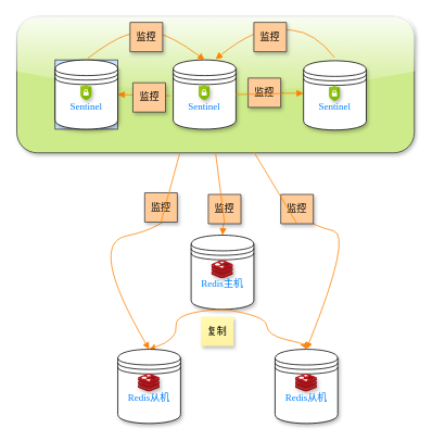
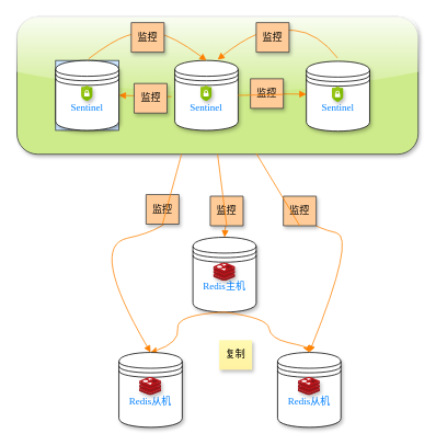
  <mxCell id="0" />
  <mxCell id="1" parent="0" />
  <mxCell id="2" value="" style="rounded=1;whiteSpace=wrap;html=1;shadow=1;glass=1;sketch=0;hachureGap=4;fontFamily=Lucida Console;fillColor=#cdeb8b;strokeColor=#36393d;gradientColor=none;" vertex="1" parent="1"><mxGeometry x="20" y="20" width="488" height="167" as="geometry" /></mxCell>
  <mxCell id="3" value="" style="group" parent="1" vertex="1" connectable="0"><mxGeometry x="234" y="288" width="77" height="91" as="geometry" /></mxCell>
  <mxCell id="4" value="Redis主机" style="shape=datastore;whiteSpace=wrap;html=1;rounded=1;shadow=1;glass=1;sketch=0;hachureGap=4;fontFamily=Lucida Console;fontColor=#007FFF;gradientColor=none;" parent="3" vertex="1"><mxGeometry width="77" height="91" as="geometry" /></mxCell>
  <mxCell id="5" value="&lt;span style=&quot;color: rgba(0, 0, 0, 0); font-family: monospace; font-size: 0px; text-align: start;&quot;&gt;%3CmxGraphModel%3E%3Croot%3E%3CmxCell%20id%3D%220%22%2F%3E%3CmxCell%20id%3D%221%22%20parent%3D%220%22%2F%3E%3CmxCell%20id%3D%222%22%20value%3D%22%22%20style%3D%22group%22%20vertex%3D%221%22%20connectable%3D%220%22%20parent%3D%221%22%3E%3CmxGeometry%20x%3D%22-71%22%20y%3D%22174%22%20width%3D%2277%22%20height%3D%2291%22%20as%3D%22geometry%22%2F%3E%3C%2FmxCell%3E%3CmxCell%20id%3D%223%22%20value%3D%22Redis%E4%B8%BB%E6%9C%BA%22%20style%3D%22shape%3Ddatastore%3BwhiteSpace%3Dwrap%3Bhtml%3D1%3Brounded%3D1%3Bshadow%3D1%3Bglass%3D1%3Bsketch%3D0%3BhachureGap%3D4%3BfontFamily%3DLucida%20Console%3BfontColor%3D%23007FFF%3BgradientColor%3Dnone%3B%22%20vertex%3D%221%22%20parent%3D%222%22%3E%3CmxGeometry%20width%3D%2277%22%20height%3D%2291%22%20as%3D%22geometry%22%2F%3E%3C%2FmxCell%3E%3CmxCell%20id%3D%224%22%20value%3D%22%22%20style%3D%22sketch%3D0%3Baspect%3Dfixed%3Bhtml%3D1%3Bpoints%3D%5B%5D%3Balign%3Dcenter%3Bimage%3BfontSize%3D12%3Bimage%3Dimg%2Flib%2Fmscae%2FCache_Redis_Product.svg%3Brounded%3D1%3Bshadow%3D1%3Bglass%3D1%3BhachureGap%3D4%3BfontFamily%3DLucida%20Console%3BfontColor%3D%23007FFF%3BgradientColor%3Dnone%3B%22%20vertex%3D%221%22%20parent%3D%222%22%3E%3CmxGeometry%20x%3D%2225.11%22%20y%3D%2231%22%20width%3D%2226.79%22%20height%3D%2222.5%22%20as%3D%22geometry%22%2F%3E%3C%2FmxCell%3E%3C%2Froot%3E%3C%2FmxGraphModel%3E&lt;/span&gt;" style="sketch=0;aspect=fixed;html=1;points=[];align=center;image;fontSize=12;image=img/lib/mscae/Cache_Redis_Product.svg;rounded=1;shadow=1;glass=1;hachureGap=4;fontFamily=Lucida Console;fontColor=#007FFF;gradientColor=none;" parent="3" vertex="1"><mxGeometry x="25.11" y="31" width="26.79" height="22.5" as="geometry" /></mxCell>
  <mxCell id="6" value="" style="endArrow=classic;html=1;rounded=0;strokeColor=#FF8000;fontFamily=Lucida Console;fontColor=#007FFF;sourcePerimeterSpacing=8;targetPerimeterSpacing=8;curved=1;exitX=0.5;exitY=1;exitDx=0;exitDy=0;entryX=0.5;entryY=0;entryDx=0;entryDy=0;" parent="1" source="4" target="17" edge="1"><mxGeometry width="50" height="50" relative="1" as="geometry"><mxPoint x="289" y="401" as="sourcePoint" /><mxPoint x="385" y="424" as="targetPoint" /><Array as="points"><mxPoint x="325" y="386" /><mxPoint x="328" y="411" /><mxPoint x="372" y="421" /></Array></mxGeometry></mxCell>
  <mxCell id="7" value="" style="endArrow=classic;html=1;rounded=0;strokeColor=#FF8000;fontFamily=Lucida Console;fontColor=#007FFF;sourcePerimeterSpacing=8;targetPerimeterSpacing=8;curved=1;exitX=0.5;exitY=1;exitDx=0;exitDy=0;entryX=0.5;entryY=0;entryDx=0;entryDy=0;" parent="1" source="4" target="14" edge="1"><mxGeometry width="50" height="50" relative="1" as="geometry"><mxPoint x="288" y="398" as="sourcePoint" /><mxPoint x="400" y="286" as="targetPoint" /><Array as="points"><mxPoint x="213" y="382" /><mxPoint x="218" y="416" /></Array></mxGeometry></mxCell>
- <mxCell id="8" value="复制" style="shape=note;whiteSpace=wrap;html=1;backgroundOutline=1;fontColor=#000000;darkOpacity=0.05;fillColor=#FFF9B2;strokeColor=none;fillStyle=solid;direction=west;gradientDirection=north;gradientColor=#FFF2A1;shadow=1;size=0;pointerEvents=1;rounded=1;glass=1;sketch=0;hachureGap=4;fontFamily=Lucida Console;" parent="1" vertex="1"><mxGeometry x="246" y="388" width="40" height="36" as="geometry" /></mxCell>
+ <mxCell id="8" value="复制" style="shape=note;whiteSpace=wrap;html=1;backgroundOutline=1;fontColor=#000000;darkOpacity=0.05;fillColor=#FFF9B2;strokeColor=none;fillStyle=solid;direction=west;gradientDirection=north;gradientColor=#FFF2A1;shadow=1;size=0;pointerEvents=1;rounded=1;glass=1;sketch=0;hachureGap=4;fontFamily=Lucida Console;" parent="1" vertex="1"><mxGeometry x="266" y="413" width="40" height="36" as="geometry" /></mxCell>
  <mxCell id="9" value="" style="group" parent="1" vertex="1" connectable="0"><mxGeometry x="212" y="73" width="77" height="85" as="geometry" /></mxCell>
  <mxCell id="10" value="Sentinel" style="shape=datastore;whiteSpace=wrap;html=1;rounded=1;shadow=1;glass=1;sketch=0;hachureGap=4;fontFamily=Lucida Console;fontColor=#007FFF;gradientColor=none;" parent="9" vertex="1"><mxGeometry width="77" height="85" as="geometry" /></mxCell>
  <mxCell id="11" value="" style="sketch=0;aspect=fixed;html=1;points=[];align=center;image;fontSize=12;image=img/lib/mscae/Security_Center.svg;rounded=1;shadow=1;glass=1;hachureGap=4;fontFamily=Lucida Console;fontColor=#007FFF;gradientColor=none;" parent="9" vertex="1"><mxGeometry x="31.48" y="30.5" width="14.04" height="19.5" as="geometry" /></mxCell>
  <mxCell id="12" value="" style="edgeStyle=none;orthogonalLoop=1;jettySize=auto;html=1;rounded=0;strokeColor=#FF8000;fontFamily=Lucida Console;fontColor=#007FFF;startArrow=none;startFill=0;endArrow=block;endFill=1;sourcePerimeterSpacing=8;targetPerimeterSpacing=8;curved=1;entryX=1;entryY=0.5;entryDx=0;entryDy=0;" edge="1" parent="9" target="33"><mxGeometry width="120" relative="1" as="geometry"><mxPoint x="-4" y="44" as="sourcePoint" /><mxPoint x="116" y="44" as="targetPoint" /><Array as="points" /></mxGeometry></mxCell>
  <mxCell id="13" value="" style="group" parent="1" vertex="1" connectable="0"><mxGeometry x="144" y="428" width="77" height="91" as="geometry" /></mxCell>
  <mxCell id="14" value="Redis从机" style="shape=datastore;whiteSpace=wrap;html=1;rounded=1;shadow=1;glass=1;sketch=0;hachureGap=4;fontFamily=Lucida Console;fontColor=#007FFF;gradientColor=none;" parent="13" vertex="1"><mxGeometry width="77" height="91" as="geometry" /></mxCell>
  <mxCell id="15" value="&lt;span style=&quot;color: rgba(0, 0, 0, 0); font-family: monospace; font-size: 0px; text-align: start;&quot;&gt;%3CmxGraphModel%3E%3Croot%3E%3CmxCell%20id%3D%220%22%2F%3E%3CmxCell%20id%3D%221%22%20parent%3D%220%22%2F%3E%3CmxCell%20id%3D%222%22%20value%3D%22%22%20style%3D%22group%22%20vertex%3D%221%22%20connectable%3D%220%22%20parent%3D%221%22%3E%3CmxGeometry%20x%3D%22-71%22%20y%3D%22174%22%20width%3D%2277%22%20height%3D%2291%22%20as%3D%22geometry%22%2F%3E%3C%2FmxCell%3E%3CmxCell%20id%3D%223%22%20value%3D%22Redis%E4%B8%BB%E6%9C%BA%22%20style%3D%22shape%3Ddatastore%3BwhiteSpace%3Dwrap%3Bhtml%3D1%3Brounded%3D1%3Bshadow%3D1%3Bglass%3D1%3Bsketch%3D0%3BhachureGap%3D4%3BfontFamily%3DLucida%20Console%3BfontColor%3D%23007FFF%3BgradientColor%3Dnone%3B%22%20vertex%3D%221%22%20parent%3D%222%22%3E%3CmxGeometry%20width%3D%2277%22%20height%3D%2291%22%20as%3D%22geometry%22%2F%3E%3C%2FmxCell%3E%3CmxCell%20id%3D%224%22%20value%3D%22%22%20style%3D%22sketch%3D0%3Baspect%3Dfixed%3Bhtml%3D1%3Bpoints%3D%5B%5D%3Balign%3Dcenter%3Bimage%3BfontSize%3D12%3Bimage%3Dimg%2Flib%2Fmscae%2FCache_Redis_Product.svg%3Brounded%3D1%3Bshadow%3D1%3Bglass%3D1%3BhachureGap%3D4%3BfontFamily%3DLucida%20Console%3BfontColor%3D%23007FFF%3BgradientColor%3Dnone%3B%22%20vertex%3D%221%22%20parent%3D%222%22%3E%3CmxGeometry%20x%3D%2225.11%22%20y%3D%2231%22%20width%3D%2226.79%22%20height%3D%2222.5%22%20as%3D%22geometry%22%2F%3E%3C%2FmxCell%3E%3C%2Froot%3E%3C%2FmxGraphModel%3E&lt;/span&gt;" style="sketch=0;aspect=fixed;html=1;points=[];align=center;image;fontSize=12;image=img/lib/mscae/Cache_Redis_Product.svg;rounded=1;shadow=1;glass=1;hachureGap=4;fontFamily=Lucida Console;fontColor=#007FFF;gradientColor=none;" parent="13" vertex="1"><mxGeometry x="25.11" y="30" width="26.79" height="22.5" as="geometry" /></mxCell>
  <mxCell id="16" value="" style="group" parent="1" vertex="1" connectable="0"><mxGeometry x="337" y="428" width="77" height="91" as="geometry" /></mxCell>
  <mxCell id="17" value="Redis从机" style="shape=datastore;whiteSpace=wrap;html=1;rounded=1;shadow=1;glass=1;sketch=0;hachureGap=4;fontFamily=Lucida Console;fontColor=#007FFF;gradientColor=none;" parent="16" vertex="1"><mxGeometry width="77" height="91" as="geometry" /></mxCell>
  <mxCell id="18" value="&lt;span style=&quot;color: rgba(0, 0, 0, 0); font-family: monospace; font-size: 0px; text-align: start;&quot;&gt;%3CmxGraphModel%3E%3Croot%3E%3CmxCell%20id%3D%220%22%2F%3E%3CmxCell%20id%3D%221%22%20parent%3D%220%22%2F%3E%3CmxCell%20id%3D%222%22%20value%3D%22%22%20style%3D%22group%22%20vertex%3D%221%22%20connectable%3D%220%22%20parent%3D%221%22%3E%3CmxGeometry%20x%3D%22-71%22%20y%3D%22174%22%20width%3D%2277%22%20height%3D%2291%22%20as%3D%22geometry%22%2F%3E%3C%2FmxCell%3E%3CmxCell%20id%3D%223%22%20value%3D%22Redis%E4%B8%BB%E6%9C%BA%22%20style%3D%22shape%3Ddatastore%3BwhiteSpace%3Dwrap%3Bhtml%3D1%3Brounded%3D1%3Bshadow%3D1%3Bglass%3D1%3Bsketch%3D0%3BhachureGap%3D4%3BfontFamily%3DLucida%20Console%3BfontColor%3D%23007FFF%3BgradientColor%3Dnone%3B%22%20vertex%3D%221%22%20parent%3D%222%22%3E%3CmxGeometry%20width%3D%2277%22%20height%3D%2291%22%20as%3D%22geometry%22%2F%3E%3C%2FmxCell%3E%3CmxCell%20id%3D%224%22%20value%3D%22%22%20style%3D%22sketch%3D0%3Baspect%3Dfixed%3Bhtml%3D1%3Bpoints%3D%5B%5D%3Balign%3Dcenter%3Bimage%3BfontSize%3D12%3Bimage%3Dimg%2Flib%2Fmscae%2FCache_Redis_Product.svg%3Brounded%3D1%3Bshadow%3D1%3Bglass%3D1%3BhachureGap%3D4%3BfontFamily%3DLucida%20Console%3BfontColor%3D%23007FFF%3BgradientColor%3Dnone%3B%22%20vertex%3D%221%22%20parent%3D%222%22%3E%3CmxGeometry%20x%3D%2225.11%22%20y%3D%2231%22%20width%3D%2226.79%22%20height%3D%2222.5%22%20as%3D%22geometry%22%2F%3E%3C%2FmxCell%3E%3C%2Froot%3E%3C%2FmxGraphModel%3E&lt;/span&gt;" style="sketch=0;aspect=fixed;html=1;points=[];align=center;image;fontSize=12;image=img/lib/mscae/Cache_Redis_Product.svg;rounded=1;shadow=1;glass=1;hachureGap=4;fontFamily=Lucida Console;fontColor=#007FFF;gradientColor=none;" parent="16" vertex="1"><mxGeometry x="25.1" y="30" width="26.79" height="22.5" as="geometry" /></mxCell>
  <mxCell id="19" value="" style="edgeStyle=none;orthogonalLoop=1;jettySize=auto;html=1;rounded=0;strokeColor=#FF8000;fontFamily=Lucida Console;fontColor=#007FFF;startArrow=none;startFill=0;endArrow=block;endFill=1;targetPerimeterSpacing=8;curved=1;entryX=0.5;entryY=0;entryDx=0;entryDy=0;" parent="1" source="24" target="4" edge="1"><mxGeometry width="120" relative="1" as="geometry"><mxPoint x="272" y="228" as="sourcePoint" /><mxPoint x="387" y="241" as="targetPoint" /><Array as="points" /></mxGeometry></mxCell>
  <mxCell id="20" value="" style="edgeStyle=none;orthogonalLoop=1;jettySize=auto;html=1;rounded=0;strokeColor=#FF8000;fontFamily=Lucida Console;fontColor=#007FFF;startArrow=none;startFill=0;endArrow=block;endFill=1;targetPerimeterSpacing=8;curved=1;entryX=0.5;entryY=0;entryDx=0;entryDy=0;" parent="1" source="26" target="17" edge="1"><mxGeometry width="120" relative="1" as="geometry"><mxPoint x="311" y="186" as="sourcePoint" /><mxPoint x="374" y="159.5" as="targetPoint" /><Array as="points"><mxPoint x="360" y="257" /><mxPoint x="385" y="277" /><mxPoint x="432" y="288" /></Array></mxGeometry></mxCell>
  <mxCell id="21" value="" style="edgeStyle=none;orthogonalLoop=1;jettySize=auto;html=1;rounded=0;strokeColor=#FF8000;fontFamily=Lucida Console;fontColor=#007FFF;startArrow=none;startFill=0;endArrow=block;endFill=1;targetPerimeterSpacing=8;curved=1;entryX=0.5;entryY=0;entryDx=0;entryDy=0;entryPerimeter=0;exitX=0;exitY=0.5;exitDx=0;exitDy=0;" parent="1" source="22" target="14" edge="1"><mxGeometry width="120" relative="1" as="geometry"><mxPoint x="231" y="192" as="sourcePoint" /><mxPoint x="351" y="192" as="targetPoint" /><Array as="points"><mxPoint x="202" y="279" /><mxPoint x="107" y="299" /></Array></mxGeometry></mxCell>
  <mxCell id="22" value="监控" style="shape=note;whiteSpace=wrap;html=1;backgroundOutline=1;darkOpacity=0.05;fillColor=#ffcc99;strokeColor=#36393d;fillStyle=solid;direction=west;gradientDirection=north;shadow=1;size=0;pointerEvents=1;rounded=1;glass=1;sketch=0;hachureGap=4;fontFamily=Lucida Console;" parent="1" vertex="1"><mxGeometry x="177" y="236" width="40" height="36" as="geometry" /></mxCell>
  <mxCell id="23" value="" style="edgeStyle=none;orthogonalLoop=1;jettySize=auto;html=1;rounded=0;strokeColor=#FF8000;fontFamily=Lucida Console;fontColor=#007FFF;startArrow=none;startFill=0;endArrow=none;endFill=1;sourcePerimeterSpacing=8;curved=1;entryX=0.5;entryY=0;entryDx=0;entryDy=0;entryPerimeter=0;exitX=0.41;exitY=1;exitDx=0;exitDy=0;exitPerimeter=0;" parent="1" source="2" target="22" edge="1"><mxGeometry width="120" relative="1" as="geometry"><mxPoint x="206" y="195" as="sourcePoint" /><mxPoint x="182.5" y="428" as="targetPoint" /><Array as="points" /></mxGeometry></mxCell>
  <mxCell id="24" value="监控" style="shape=note;whiteSpace=wrap;html=1;backgroundOutline=1;darkOpacity=0.05;fillColor=#ffcc99;strokeColor=#36393d;fillStyle=solid;direction=west;gradientDirection=north;shadow=1;size=0;pointerEvents=1;rounded=1;glass=1;sketch=0;hachureGap=4;fontFamily=Lucida Console;" parent="1" vertex="1"><mxGeometry x="255.11" y="238" width="40" height="36" as="geometry" /></mxCell>
  <mxCell id="25" value="" style="edgeStyle=none;orthogonalLoop=1;jettySize=auto;html=1;rounded=0;strokeColor=#FF8000;fontFamily=Lucida Console;fontColor=#007FFF;startArrow=none;startFill=0;endArrow=none;endFill=1;sourcePerimeterSpacing=8;curved=1;entryX=0.5;entryY=0;entryDx=0;entryDy=0;exitX=0.5;exitY=1;exitDx=0;exitDy=0;" parent="1" target="24" edge="1" source="2"><mxGeometry width="120" relative="1" as="geometry"><mxPoint x="260" y="202" as="sourcePoint" /><mxPoint x="272.5" y="288" as="targetPoint" /><Array as="points" /></mxGeometry></mxCell>
  <mxCell id="26" value="监控" style="shape=note;whiteSpace=wrap;html=1;backgroundOutline=1;darkOpacity=0.05;fillColor=#ffcc99;strokeColor=#36393d;fillStyle=solid;direction=west;gradientDirection=north;shadow=1;size=0;pointerEvents=1;rounded=1;glass=1;sketch=0;hachureGap=4;fontFamily=Lucida Console;" parent="1" vertex="1"><mxGeometry x="344" y="238" width="40" height="36" as="geometry" /></mxCell>
  <mxCell id="27" value="" style="edgeStyle=none;orthogonalLoop=1;jettySize=auto;html=1;rounded=0;strokeColor=#FF8000;fontFamily=Lucida Console;fontColor=#007FFF;startArrow=none;startFill=0;endArrow=none;endFill=1;sourcePerimeterSpacing=8;curved=1;entryX=0.5;entryY=0;entryDx=0;entryDy=0;" parent="1" target="26" edge="1"><mxGeometry width="120" relative="1" as="geometry"><mxPoint x="311" y="186" as="sourcePoint" /><mxPoint x="375.5" y="428" as="targetPoint" /><Array as="points" /></mxGeometry></mxCell>
  <mxCell id="28" value="" style="group" vertex="1" connectable="0" parent="1"><mxGeometry x="372" y="74" width="77" height="85" as="geometry" /></mxCell>
  <mxCell id="29" value="Sentinel" style="shape=datastore;whiteSpace=wrap;html=1;rounded=1;shadow=1;glass=1;sketch=0;hachureGap=4;fontFamily=Lucida Console;fontColor=#007FFF;gradientColor=none;" vertex="1" parent="28"><mxGeometry width="77" height="85" as="geometry" /></mxCell>
  <mxCell id="30" value="" style="sketch=0;aspect=fixed;html=1;points=[];align=center;image;fontSize=12;image=img/lib/mscae/Security_Center.svg;rounded=1;shadow=1;glass=1;hachureGap=4;fontFamily=Lucida Console;fontColor=#007FFF;gradientColor=none;" vertex="1" parent="28"><mxGeometry x="31.48" y="30.5" width="14.04" height="19.5" as="geometry" /></mxCell>
  <mxCell id="31" value="" style="edgeStyle=none;orthogonalLoop=1;jettySize=auto;html=1;rounded=0;strokeColor=#FF8000;fontFamily=Lucida Console;fontColor=#007FFF;startArrow=none;startFill=0;endArrow=block;endFill=1;sourcePerimeterSpacing=8;targetPerimeterSpacing=8;curved=1;" edge="1" parent="28"><mxGeometry width="120" relative="1" as="geometry"><mxPoint x="38" y="-4" as="sourcePoint" /><mxPoint x="-108" y="-2" as="targetPoint" /><Array as="points"><mxPoint x="14" y="-35" /><mxPoint x="-43" y="-40" /><mxPoint x="-79" y="-25" /></Array></mxGeometry></mxCell>
  <mxCell id="32" value="" style="group;fillColor=#cce5ff;strokeColor=#36393d;" vertex="1" connectable="0" parent="1"><mxGeometry x="67" y="73" width="77" height="85" as="geometry" /></mxCell>
  <mxCell id="33" value="Sentinel" style="shape=datastore;whiteSpace=wrap;html=1;rounded=1;shadow=1;glass=1;sketch=0;hachureGap=4;fontFamily=Lucida Console;fontColor=#007FFF;gradientColor=none;" vertex="1" parent="32"><mxGeometry width="77" height="85" as="geometry" /></mxCell>
  <mxCell id="34" value="" style="sketch=0;aspect=fixed;html=1;points=[];align=center;image;fontSize=12;image=img/lib/mscae/Security_Center.svg;rounded=1;shadow=1;glass=1;hachureGap=4;fontFamily=Lucida Console;fontColor=#007FFF;gradientColor=none;" vertex="1" parent="32"><mxGeometry x="31.48" y="30.5" width="14.04" height="19.5" as="geometry" /></mxCell>
  <mxCell id="35" value="" style="edgeStyle=none;orthogonalLoop=1;jettySize=auto;html=1;rounded=0;strokeColor=#FF8000;fontFamily=Lucida Console;fontColor=#007FFF;startArrow=none;startFill=0;endArrow=block;endFill=1;sourcePerimeterSpacing=8;targetPerimeterSpacing=8;curved=1;entryX=0.5;entryY=0;entryDx=0;entryDy=0;" edge="1" parent="32" target="10"><mxGeometry width="120" relative="1" as="geometry"><mxPoint x="40" y="-2" as="sourcePoint" /><mxPoint x="160" y="-2" as="targetPoint" /><Array as="points"><mxPoint x="69" y="-24" /><mxPoint x="104" y="-36" /><mxPoint x="143" y="-30" /></Array></mxGeometry></mxCell>
  <mxCell id="36" value="" style="edgeStyle=none;orthogonalLoop=1;jettySize=auto;html=1;rounded=0;strokeColor=#FF8000;fontFamily=Lucida Console;fontColor=#007FFF;startArrow=none;startFill=0;endArrow=block;endFill=1;targetPerimeterSpacing=8;curved=1;exitX=1;exitY=0.5;exitDx=0;exitDy=0;entryX=0;entryY=0.471;entryDx=0;entryDy=0;entryPerimeter=0;" edge="1" parent="1" source="38" target="29"><mxGeometry width="120" relative="1" as="geometry"><mxPoint x="299" y="122" as="sourcePoint" /><mxPoint x="348" y="118" as="targetPoint" /><Array as="points" /></mxGeometry></mxCell>
  <mxCell id="37" value="监控" style="shape=note;whiteSpace=wrap;html=1;backgroundOutline=1;darkOpacity=0.05;fillColor=#ffcc99;strokeColor=#36393d;fillStyle=solid;direction=west;gradientDirection=north;shadow=1;size=0;pointerEvents=1;rounded=1;glass=1;sketch=0;hachureGap=4;fontFamily=Lucida Console;" vertex="1" parent="1"><mxGeometry x="162.5" y="101" width="40" height="36" as="geometry" /></mxCell>
  <mxCell id="38" value="监控" style="shape=note;whiteSpace=wrap;html=1;backgroundOutline=1;darkOpacity=0.05;fillColor=#ffcc99;strokeColor=#36393d;fillStyle=solid;direction=west;gradientDirection=north;shadow=1;size=0;pointerEvents=1;rounded=1;glass=1;sketch=0;hachureGap=4;fontFamily=Lucida Console;" vertex="1" parent="1"><mxGeometry x="304" y="95.25" width="40" height="36" as="geometry" /></mxCell>
  <mxCell id="39" value="" style="edgeStyle=none;orthogonalLoop=1;jettySize=auto;html=1;rounded=0;strokeColor=#FF8000;fontFamily=Lucida Console;fontColor=#007FFF;startArrow=none;startFill=0;endArrow=none;endFill=1;sourcePerimeterSpacing=8;curved=1;exitX=1;exitY=0.5;exitDx=0;exitDy=0;entryX=0;entryY=0.471;entryDx=0;entryDy=0;entryPerimeter=0;" edge="1" parent="1" source="10" target="38"><mxGeometry width="120" relative="1" as="geometry"><mxPoint x="289" y="115.5" as="sourcePoint" /><mxPoint x="370" y="113.035" as="targetPoint" /><Array as="points" /></mxGeometry></mxCell>
  <mxCell id="40" value="监控" style="shape=note;whiteSpace=wrap;html=1;backgroundOutline=1;darkOpacity=0.05;fillColor=#ffcc99;strokeColor=#36393d;fillStyle=solid;direction=west;gradientDirection=north;shadow=1;size=0;pointerEvents=1;rounded=1;glass=1;sketch=0;hachureGap=4;fontFamily=Lucida Console;" vertex="1" parent="1"><mxGeometry x="159" y="27" width="40" height="36" as="geometry" /></mxCell>
  <mxCell id="41" value="监控" style="shape=note;whiteSpace=wrap;html=1;backgroundOutline=1;darkOpacity=0.05;fillColor=#ffcc99;strokeColor=#36393d;fillStyle=solid;direction=west;gradientDirection=north;shadow=1;size=0;pointerEvents=1;rounded=1;glass=1;sketch=0;hachureGap=4;fontFamily=Lucida Console;" vertex="1" parent="1"><mxGeometry x="311" y="27" width="40" height="36" as="geometry" /></mxCell>
